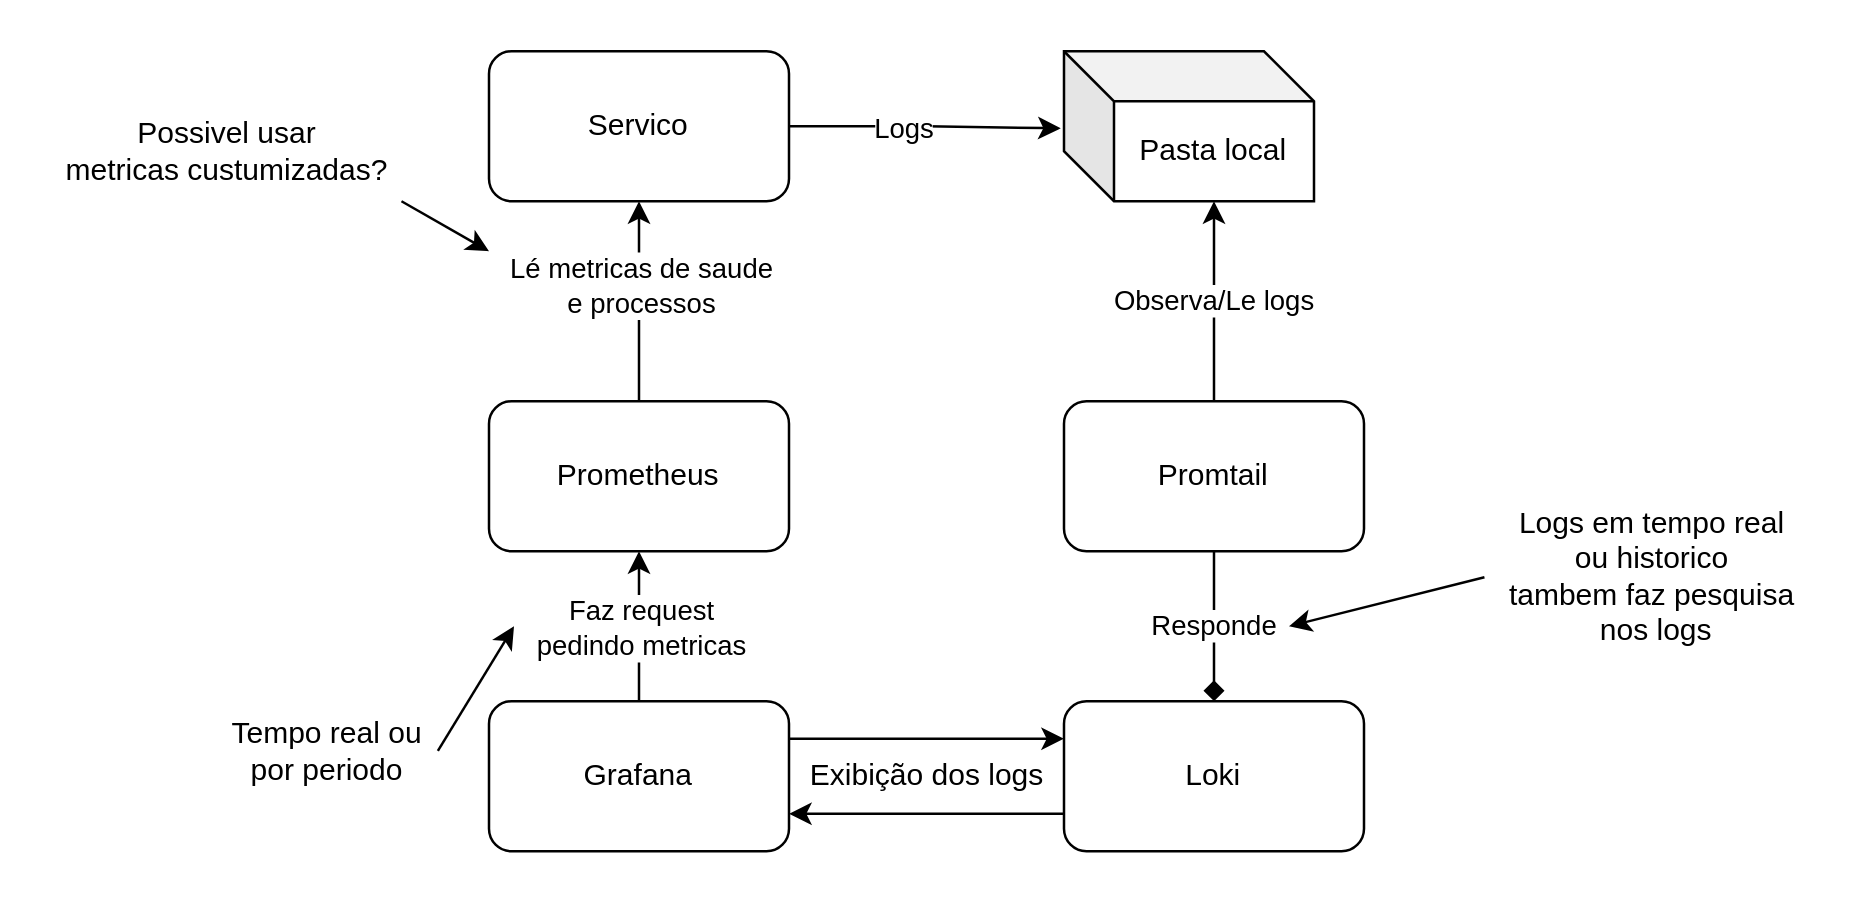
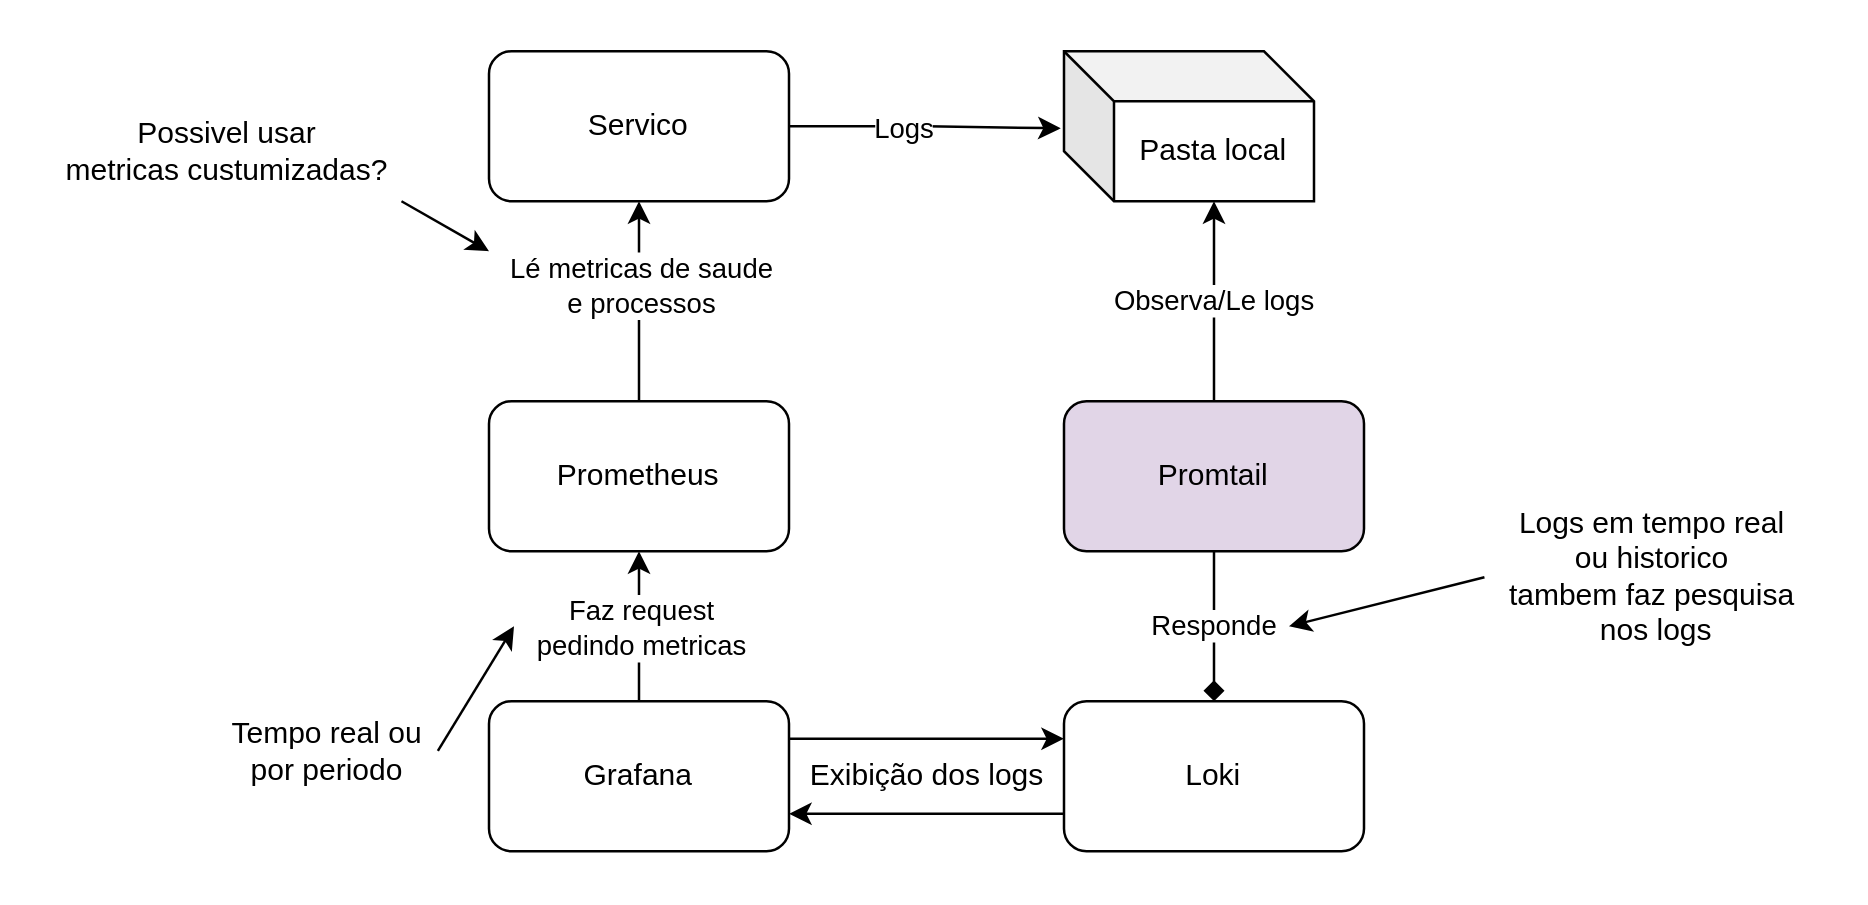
  <mxCell id="0" />
  <mxCell id="1" parent="0" />
  <mxCell id="2" style="edgeStyle=orthogonalEdgeStyle;rounded=0;orthogonalLoop=1;jettySize=auto;html=1;exitX=1;exitY=0.5;exitDx=0;exitDy=0;entryX=-0.013;entryY=0.514;entryDx=0;entryDy=0;entryPerimeter=0;" edge="1" parent="1" source="4" target="5"><mxGeometry relative="1" as="geometry" /></mxCell>
  <mxCell id="3" value="Logs" style="edgeLabel;html=1;align=center;verticalAlign=middle;resizable=0;points=[];" vertex="1" connectable="0" parent="2"><mxGeometry x="-0.173" relative="1" as="geometry"><mxPoint as="offset" /></mxGeometry></mxCell>
  <mxCell id="4" value="Servico" style="rounded=1;whiteSpace=wrap;html=1;" vertex="1" parent="1"><mxGeometry x="195" y="20" width="120" height="60" as="geometry" /></mxCell>
  <mxCell id="5" value="Pasta local" style="shape=cube;whiteSpace=wrap;html=1;boundedLbl=1;backgroundOutline=1;darkOpacity=0.05;darkOpacity2=0.1;" vertex="1" parent="1"><mxGeometry x="425" y="20" width="100" height="60" as="geometry" /></mxCell>
  <mxCell id="6" value="Observa/Le logs" style="edgeStyle=orthogonalEdgeStyle;rounded=0;orthogonalLoop=1;jettySize=auto;html=1;exitX=0.5;exitY=0;exitDx=0;exitDy=0;entryX=0;entryY=0;entryDx=60;entryDy=60;entryPerimeter=0;" edge="1" parent="1" source="8" target="5"><mxGeometry relative="1" as="geometry" /></mxCell>
  <mxCell id="7" value="Responde" style="edgeStyle=orthogonalEdgeStyle;rounded=0;orthogonalLoop=1;jettySize=auto;html=1;exitX=0.5;exitY=1;exitDx=0;exitDy=0;entryX=0.5;entryY=0;entryDx=0;entryDy=0;endArrow=diamond;" edge="1" parent="1" source="8" target="10"><mxGeometry relative="1" as="geometry" /></mxCell>
- <mxCell id="8" value="Promtail" style="rounded=1;whiteSpace=wrap;html=1;" vertex="1" parent="1"><mxGeometry x="425" y="160" width="120" height="60" as="geometry" /></mxCell>
+ <mxCell id="8" value="Promtail" style="rounded=1;whiteSpace=wrap;html=1;fillColor=#e1d5e7;" vertex="1" parent="1"><mxGeometry x="425" y="160" width="120" height="60" as="geometry" /></mxCell>
  <mxCell id="9" style="edgeStyle=orthogonalEdgeStyle;rounded=0;orthogonalLoop=1;jettySize=auto;html=1;exitX=0;exitY=0.75;exitDx=0;exitDy=0;entryX=1;entryY=0.75;entryDx=0;entryDy=0;" edge="1" parent="1" source="10" target="16"><mxGeometry relative="1" as="geometry" /></mxCell>
  <mxCell id="10" value="Loki" style="rounded=1;whiteSpace=wrap;html=1;" vertex="1" parent="1"><mxGeometry x="425" y="280" width="120" height="60" as="geometry" /></mxCell>
  <mxCell id="11" value="Logs em tempo real&lt;br&gt;ou historico&lt;br&gt;tambem faz pesquisa&lt;br&gt;&amp;nbsp;nos logs" style="text;html=1;align=center;verticalAlign=middle;resizable=0;points=[];autosize=1;strokeColor=none;fillColor=none;" vertex="1" parent="1"><mxGeometry x="595" y="200" width="130" height="60" as="geometry" /></mxCell>
  <mxCell id="12" value="" style="endArrow=classic;html=1;rounded=0;exitX=-0.014;exitY=0.507;exitDx=0;exitDy=0;exitPerimeter=0;" edge="1" parent="1" source="11"><mxGeometry width="50" height="50" relative="1" as="geometry"><mxPoint x="565" y="280" as="sourcePoint" /><mxPoint x="515" y="250" as="targetPoint" /></mxGeometry></mxCell>
  <mxCell id="13" style="edgeStyle=orthogonalEdgeStyle;rounded=0;orthogonalLoop=1;jettySize=auto;html=1;exitX=0.5;exitY=0;exitDx=0;exitDy=0;entryX=0.5;entryY=1;entryDx=0;entryDy=0;" edge="1" parent="1" source="16" target="19"><mxGeometry relative="1" as="geometry" /></mxCell>
  <mxCell id="14" value="Faz request &lt;br&gt;pedindo metricas" style="edgeLabel;html=1;align=center;verticalAlign=middle;resizable=0;points=[];" vertex="1" connectable="0" parent="13"><mxGeometry x="0.295" y="-1" relative="1" as="geometry"><mxPoint x="-1" y="9" as="offset" /></mxGeometry></mxCell>
  <mxCell id="15" style="edgeStyle=orthogonalEdgeStyle;rounded=0;orthogonalLoop=1;jettySize=auto;html=1;exitX=1;exitY=0.25;exitDx=0;exitDy=0;entryX=0;entryY=0.25;entryDx=0;entryDy=0;" edge="1" parent="1" source="16" target="10"><mxGeometry relative="1" as="geometry" /></mxCell>
  <mxCell id="16" value="Grafana" style="rounded=1;whiteSpace=wrap;html=1;" vertex="1" parent="1"><mxGeometry x="195" y="280" width="120" height="60" as="geometry" /></mxCell>
  <mxCell id="17" style="edgeStyle=orthogonalEdgeStyle;rounded=0;orthogonalLoop=1;jettySize=auto;html=1;exitX=0.5;exitY=0;exitDx=0;exitDy=0;entryX=0.5;entryY=1;entryDx=0;entryDy=0;" edge="1" parent="1" source="19" target="4"><mxGeometry relative="1" as="geometry" /></mxCell>
  <mxCell id="18" value="Lé metricas de saude&lt;br&gt;e processos" style="edgeLabel;html=1;align=center;verticalAlign=middle;resizable=0;points=[];" vertex="1" connectable="0" parent="17"><mxGeometry x="0.186" relative="1" as="geometry"><mxPoint as="offset" /></mxGeometry></mxCell>
  <mxCell id="19" value="Prometheus" style="rounded=1;whiteSpace=wrap;html=1;" vertex="1" parent="1"><mxGeometry x="195" y="160" width="120" height="60" as="geometry" /></mxCell>
  <mxCell id="20" value="Possivel usar &lt;br&gt;metricas custumizadas?" style="text;html=1;align=center;verticalAlign=middle;resizable=0;points=[];autosize=1;strokeColor=none;fillColor=none;" vertex="1" parent="1"><mxGeometry x="20" y="45" width="140" height="30" as="geometry" /></mxCell>
  <mxCell id="21" value="" style="endArrow=classic;html=1;rounded=0;exitX=-0.014;exitY=0.507;exitDx=0;exitDy=0;exitPerimeter=0;" edge="1" parent="1"><mxGeometry width="50" height="50" relative="1" as="geometry"><mxPoint x="160" y="80" as="sourcePoint" /><mxPoint x="195" y="100" as="targetPoint" /></mxGeometry></mxCell>
  <mxCell id="22" value="Exibição dos logs" style="text;html=1;align=center;verticalAlign=middle;resizable=0;points=[];autosize=1;strokeColor=none;fillColor=none;" vertex="1" parent="1"><mxGeometry x="315" y="300" width="110" height="20" as="geometry" /></mxCell>
  <mxCell id="23" value="Tempo real ou &lt;br&gt;por periodo" style="text;html=1;align=center;verticalAlign=middle;resizable=0;points=[];autosize=1;strokeColor=none;fillColor=none;" vertex="1" parent="1"><mxGeometry x="85" y="285" width="90" height="30" as="geometry" /></mxCell>
  <mxCell id="24" value="" style="endArrow=classic;html=1;rounded=0;exitX=0.995;exitY=0.495;exitDx=0;exitDy=0;exitPerimeter=0;" edge="1" parent="1" source="23"><mxGeometry width="50" height="50" relative="1" as="geometry"><mxPoint x="169.09" y="250" as="sourcePoint" /><mxPoint x="205" y="250" as="targetPoint" /></mxGeometry></mxCell>
